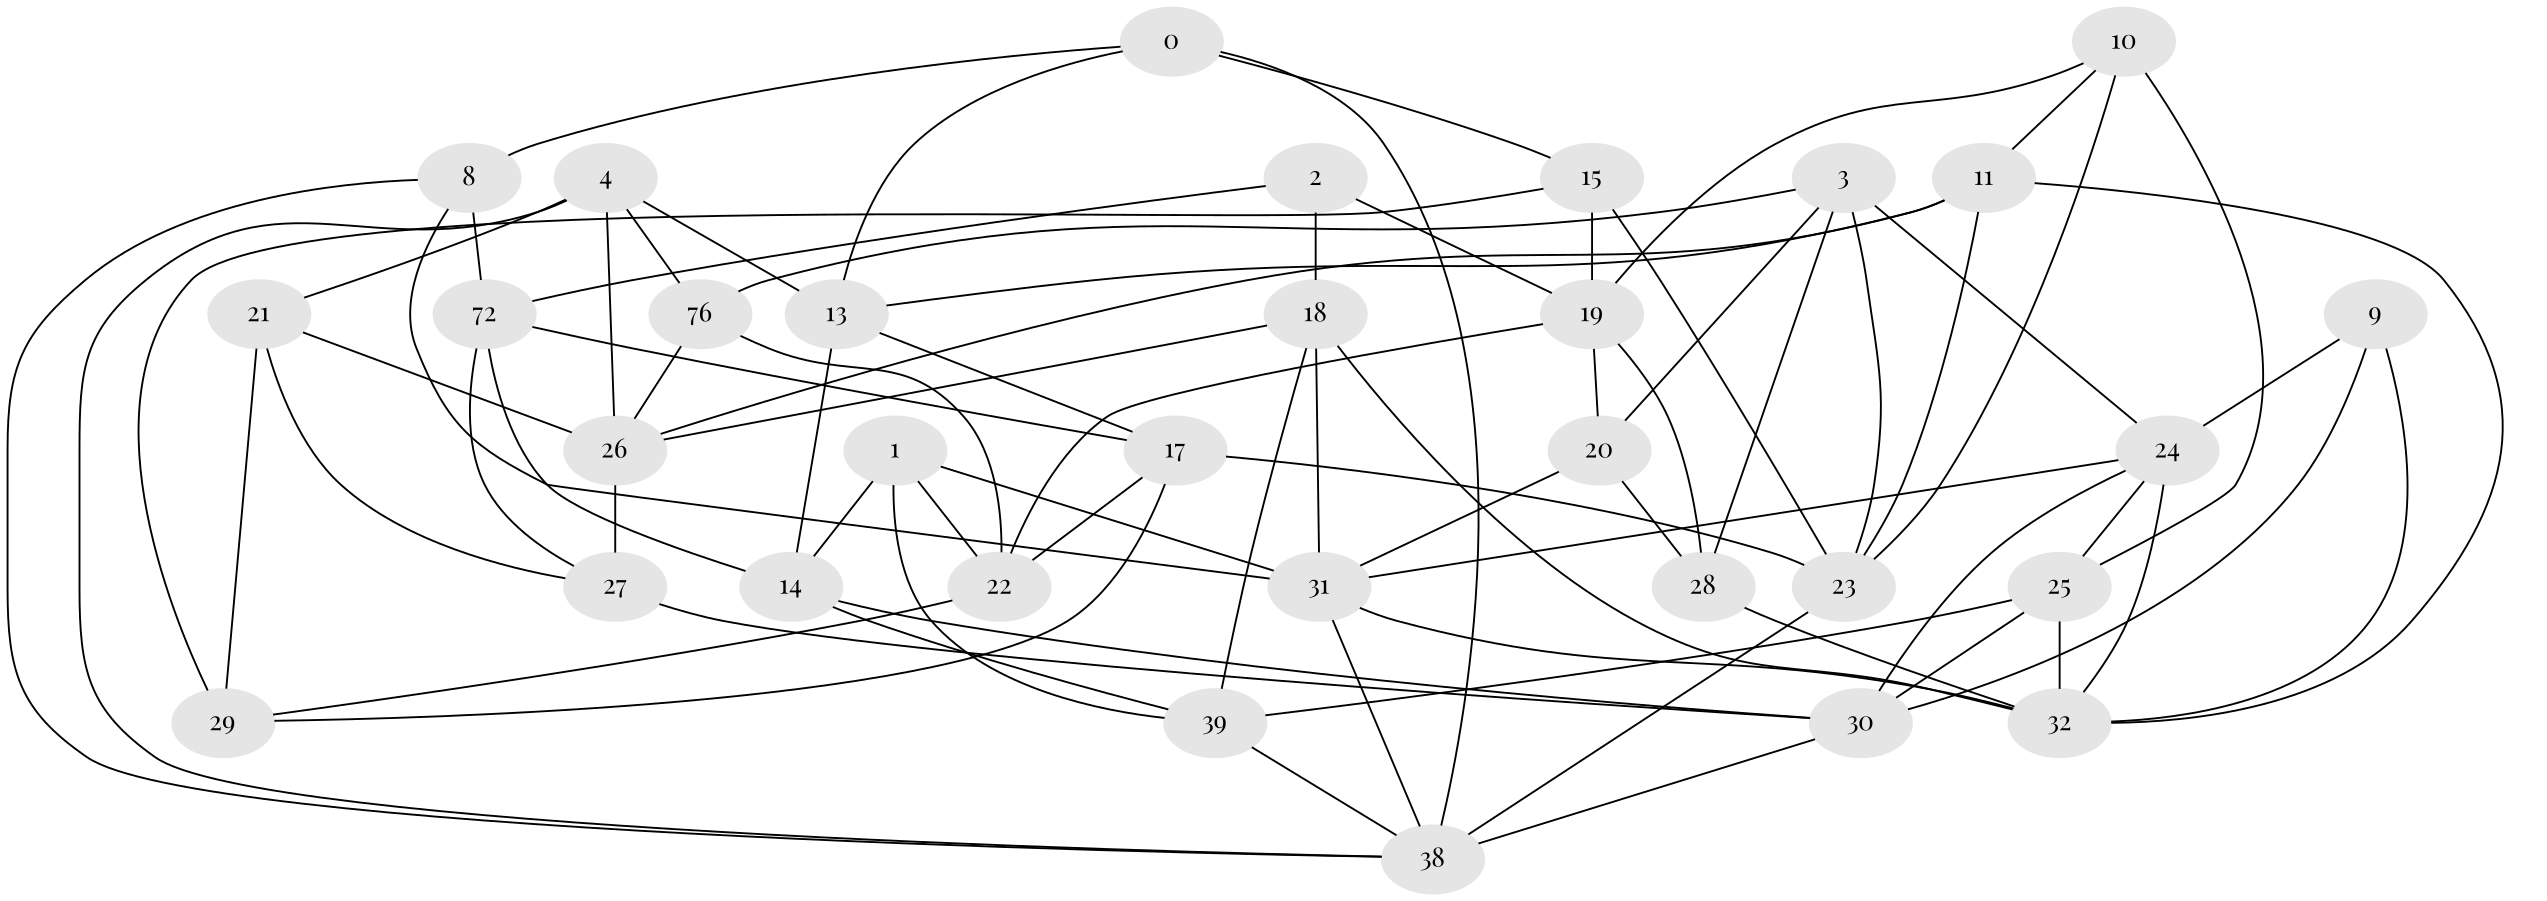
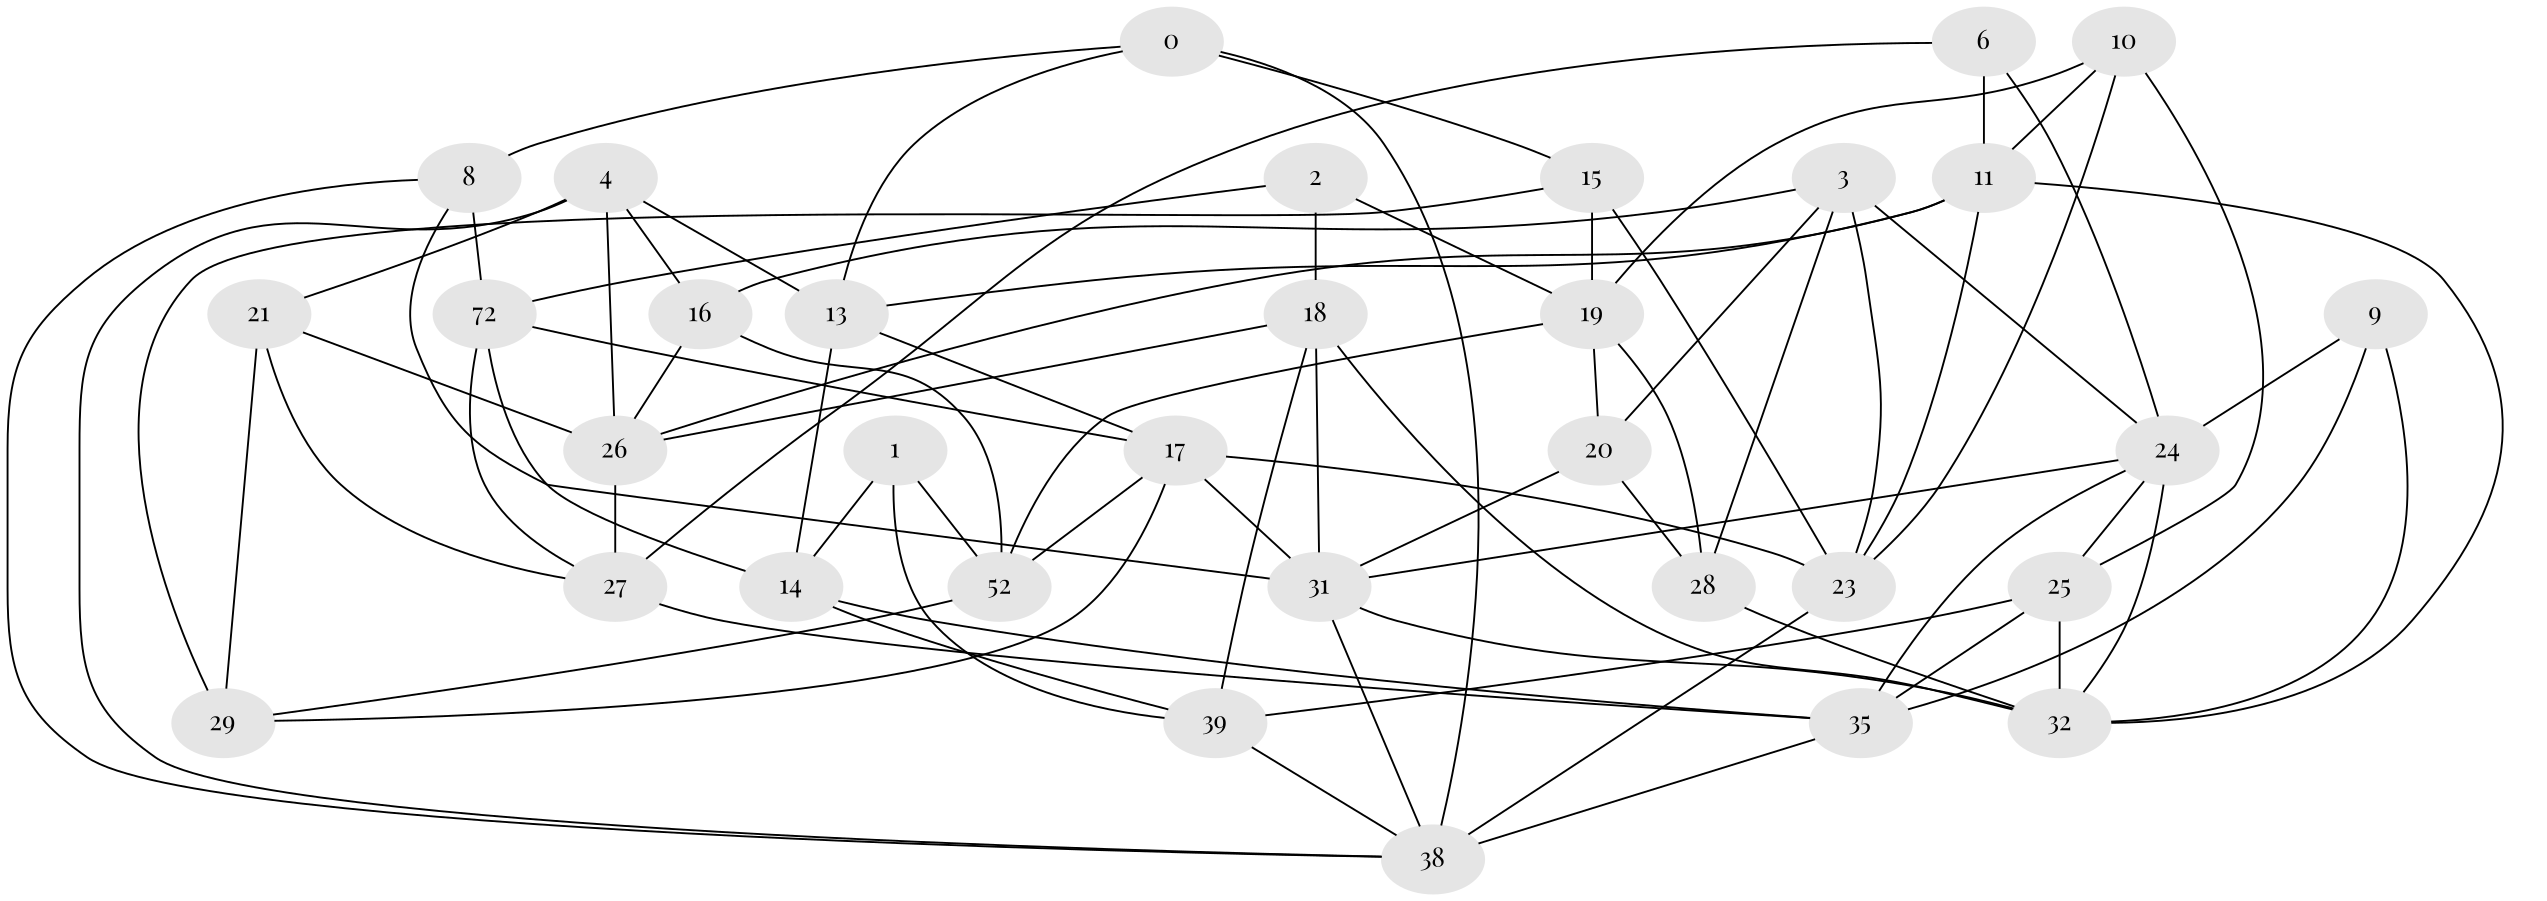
  graph {
    fontname="Playfair Display"
    node [color=gray90 fontname="Playfair Display" style=filled]
    edge [fontname="Playfair Display" weight=1.0]
    1
    14
-   22
+   22 [label=52]
    31
    n5 [label=39]
-   30
+   30 [label=35]
    29
    n8 [label=38]
    32
    n10 [label=72]
    2
    18
    19
    27
    17
    26
    20
    28
    3
-   16 [label=76]
+   16
    23
    24
    25
    4
    13
    21
+   6
    11
    n29 [label=0]
    8
    15
    9
    10
    1 -- 14
    1 -- 22
-   1 -- 31
+   17 -- 31
    1 -- n5
    14 -- n5
    14 -- 30
    22 -- 29 [weight=2.0]
    31 -- n8 [weight=2.0]
    31 -- 32
    n5 -- n8
    30 -- n8
    n10 -- 14
    n10 -- 27
    n10 -- 17
    2 -- n10
    2 -- 18
    2 -- 19
    18 -- 31
    18 -- n5
    18 -- 32
    18 -- 26
    19 -- 22
    19 -- 20
    19 -- 28
    27 -- 30
    17 -- 22
    17 -- 29
    17 -- 23
    26 -- 27 [weight=2.0]
    20 -- 31
    20 -- 28 [weight=2.0]
    28 -- 32
    3 -- 20
    3 -- 28
    3 -- 16
    3 -- 23
    3 -- 24 [weight=2.0]
    16 -- 22
    16 -- 26
    23 -- n8 [weight=3.0]
    24 -- 31
    24 -- 30
    24 -- 32
    24 -- 25
    25 -- n5
    25 -- 30
    25 -- 32
    4 -- n8
    4 -- 26
    4 -- 16
    4 -- 13
    4 -- 21
    13 -- 14
    13 -- 17
    21 -- 29 [weight=3.0]
    21 -- 27
    21 -- 26
+   6 -- 27
+   6 -- 24
+   6 -- 11
    11 -- 32
    11 -- 26
    11 -- 23
    11 -- 13
    n29 -- n8
    n29 -- 13
    n29 -- 8
    n29 -- 15
    8 -- 31
    8 -- n8
    8 -- n10 [weight=2.0]
    15 -- 29
    15 -- 19
    15 -- 23
    9 -- 30
    9 -- 32
    9 -- 24
    10 -- 19
    10 -- 23
    10 -- 25
    10 -- 11
  }
